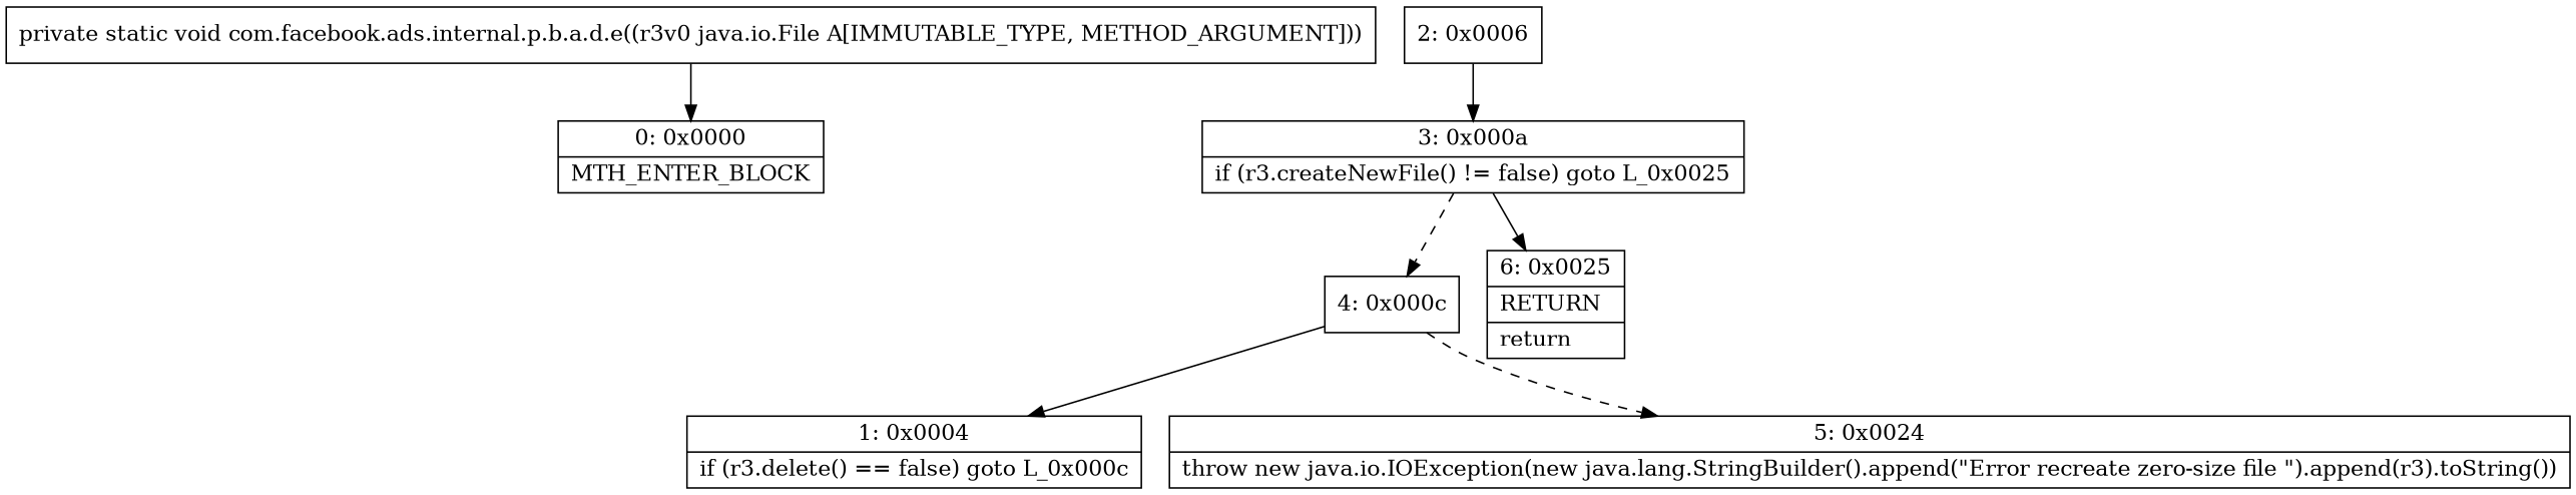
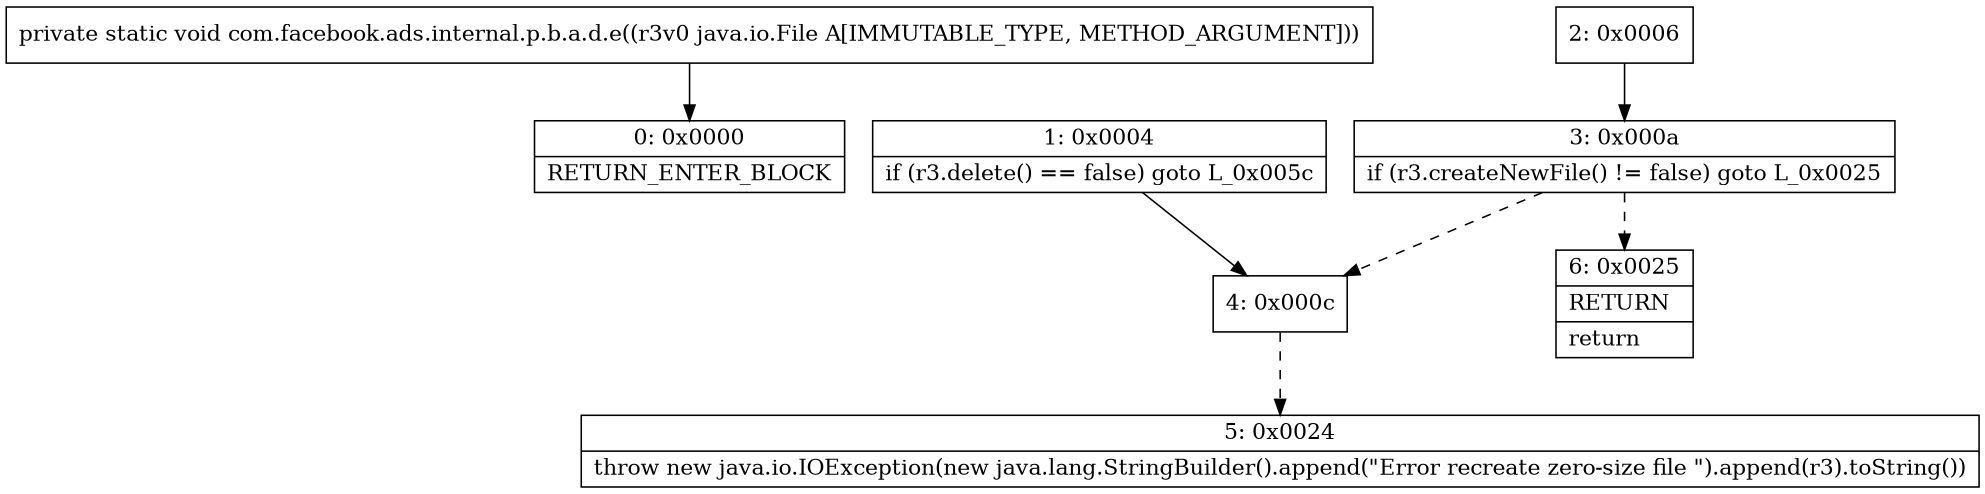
  digraph {
    node [shape=record]
-   n1 [label="{0\:\ 0x0000|MTH_ENTER_BLOCK\l}"]
-   n2 [label="{1\:\ 0x0004|if (r3.delete() == false) goto L_0x000c\l}"]
+   n1 [label="{0\:\ 0x0000|RETURN_ENTER_BLOCK\l}"]
+   n2 [label="{1\:\ 0x0004|if (r3.delete() == false) goto L_0x005c\l}"]
    n3 [label="{4\:\ 0x000c}"]
    n4 [label="{2\:\ 0x0006}"]
    n5 [label="{3\:\ 0x000a|if (r3.createNewFile() != false) goto L_0x0025\l}"]
    n6 [label="{5\:\ 0x0024|throw new java.io.IOException(new java.lang.StringBuilder().append(\"Error recreate zero\-size file \").append(r3).toString())\l}"]
    n7 [label="{6\:\ 0x0025|RETURN\l|return\l}"]
    n8 [label="{private static void com.facebook.ads.internal.p.b.a.d.e((r3v0 java.io.File A[IMMUTABLE_TYPE, METHOD_ARGUMENT])) }"]
-   n3 -> n2
+   n2 -> n3
    n3 -> n6 [style=dashed]
    n4 -> n5
    n5 -> n3 [style=dashed]
-   n5 -> n7
+   n5 -> n7 [style=dashed]
    n8 -> n1
  }
